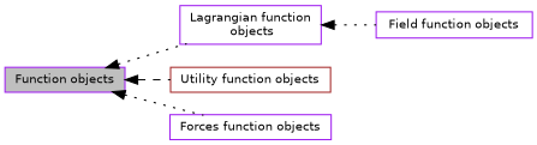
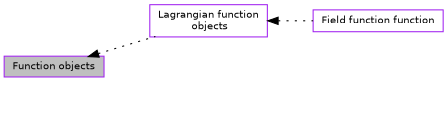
  digraph {
    rankdir=LR
    node [color=purple fontname=Helvetica fontsize=10 shape=record]
    edge [dir=back fontname=Helvetica fontsize=10 labelfontname=Helvetica labelfontsize=10 shape=plaintext style=dotted]
    n1 [height=0.2 label="Lagrangian function\l objects" width=0.4]
-   n2 [height=0.2 label="Field function objects" width=0.4]
-   n3 [color=brown height=0.2 label="Utility function objects" width=0.4]
-   n4 [height=0.2 label="Forces function objects" width=0.4]
+   n2 [height=0.2 label="Field function function" width=0.4]
    n5 [fillcolor=grey75 fontcolor=black height=0.2 label="Function objects" style=filled width=0.4]
    n1 -> n2
    n5 -> n1
-   n5 -> n3 [style=dashed]
-   n5 -> n4
  }
